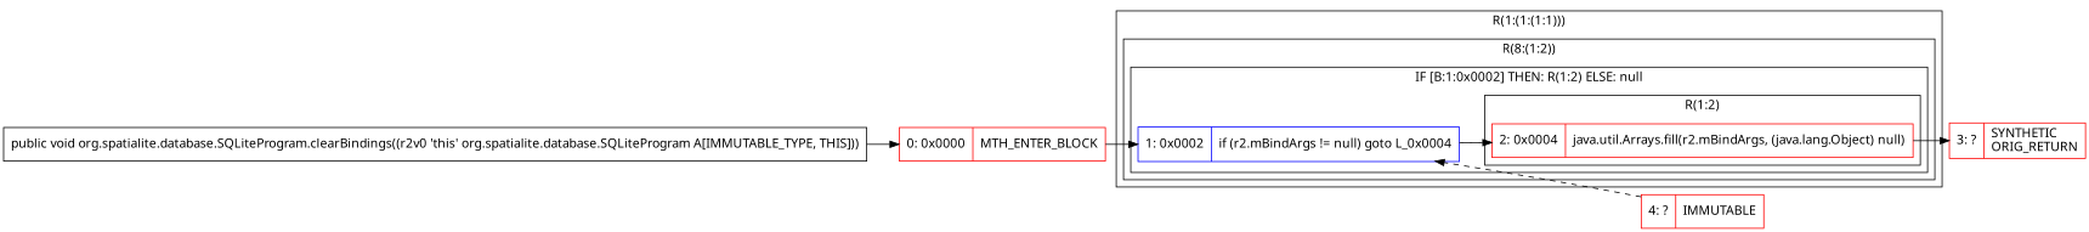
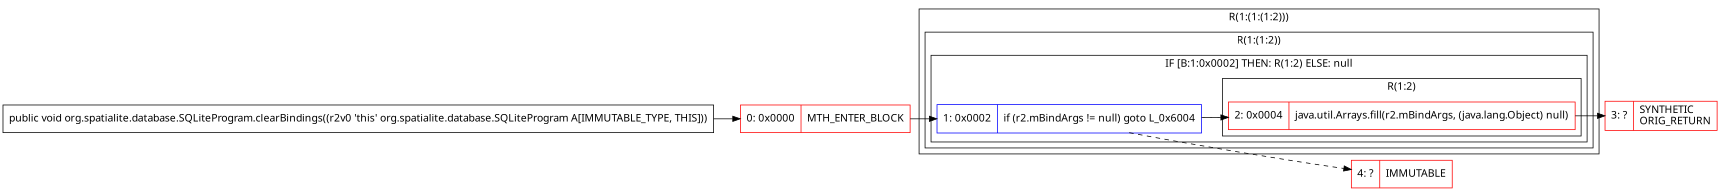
  digraph {
    fontname="Noto Sans"
    rankdir=LR
    node [color=red fontname="Noto Sans" shape=record]
    edge [fontname="Noto Sans"]
    n1 [label="{2\:\ 0x0004|java.util.Arrays.fill(r2.mBindArgs, (java.lang.Object) null)\l}"]
-   n2 [color=blue label="{1\:\ 0x0002|if (r2.mBindArgs != null) goto L_0x0004\l}"]
+   n2 [color=blue label="{1\:\ 0x0002|if (r2.mBindArgs != null) goto L_0x6004\l}"]
    n3 [label="{3\:\ ?|SYNTHETIC\lORIG_RETURN\l}"]
    n4 [label="{4\:\ ?|IMMUTABLE\l}"]
    n5 [label="{0\:\ 0x0000|MTH_ENTER_BLOCK\l}"]
    n6 [label="{public void org.spatialite.database.SQLiteProgram.clearBindings((r2v0 'this' org.spatialite.database.SQLiteProgram A[IMMUTABLE_TYPE, THIS])) }" color=""]
    subgraph cluster_1 {
-     label="R(1:(1:(1:1)))"
+     label="R(1:(1:(1:2)))"
      subgraph cluster_2 {
-       label="R(8:(1:2))"
+       label="R(1:(1:2))"
        subgraph cluster_3 {
          label="IF [B:1:0x0002] THEN: R(1:2) ELSE: null"
          n2
          subgraph cluster_4 {
            label="R(1:2)"
            n1
          }
        }
      }
    }
    n1 -> n3
    n2 -> n1
-   n4 -> n2 [style=dashed]
+   n2 -> n4 [style=dashed]
    n5 -> n2
    n6 -> n5
  }
